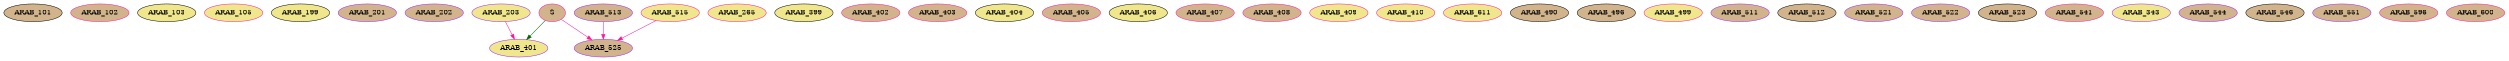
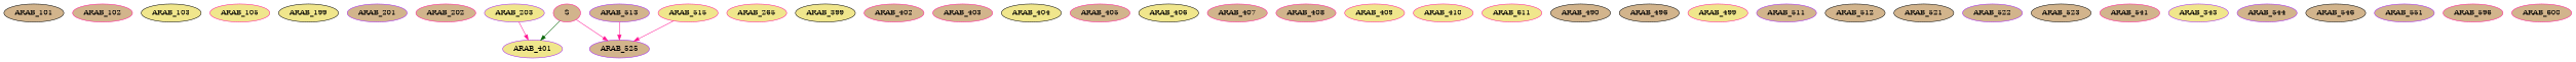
  digraph {
    node [color=deeppink fillcolor=tan style=filled]
    edge [color=deeppink]
    ARAB_101 [color=black]
    ARAB_102
    ARAB_103 [color=black fillcolor=khaki]
    ARAB_105 [fillcolor=khaki]
    ARAB_199 [color=black fillcolor=khaki]
    ARAB_201 [color=purple]
-   ARAB_202 [color=purple]
+   ARAB_202
    ARAB_203 [color=purple fillcolor=khaki]
    ARAB_401 [color=purple fillcolor=khaki]
    n10 [fillcolor=khaki label=ARAB_265]
    ARAB_399 [color=black fillcolor=khaki]
    S
    ARAB_525 [color=purple]
    ARAB_402
    ARAB_403
    ARAB_404 [color=black fillcolor=khaki]
    ARAB_405
    ARAB_406 [color=black fillcolor=khaki]
    ARAB_407
    ARAB_408
    ARAB_409 [fillcolor=khaki]
    ARAB_410 [fillcolor=khaki]
    n23 [fillcolor=khaki label=ARAB_611]
    ARAB_490 [color=black]
    ARAB_496 [color=black]
    ARAB_499 [fillcolor=khaki]
    ARAB_511 [color=purple]
    ARAB_512 [color=black]
    ARAB_513 [color=purple]
    ARAB_515 [fillcolor=khaki]
-   ARAB_521 [color=purple]
+   ARAB_521 [color=black]
    ARAB_522 [color=purple]
    ARAB_523 [color=black]
    ARAB_541
    n35 [color=purple fillcolor=khaki label=ARAB_343]
    ARAB_544 [color=purple]
    ARAB_546 [color=black]
    ARAB_551 [color=purple]
    ARAB_596
    ARAB_600
    ARAB_203 -> ARAB_401
    S -> ARAB_401 [color=darkgreen]
    S -> ARAB_525
    ARAB_513 -> ARAB_525
    ARAB_515 -> ARAB_525
  }
